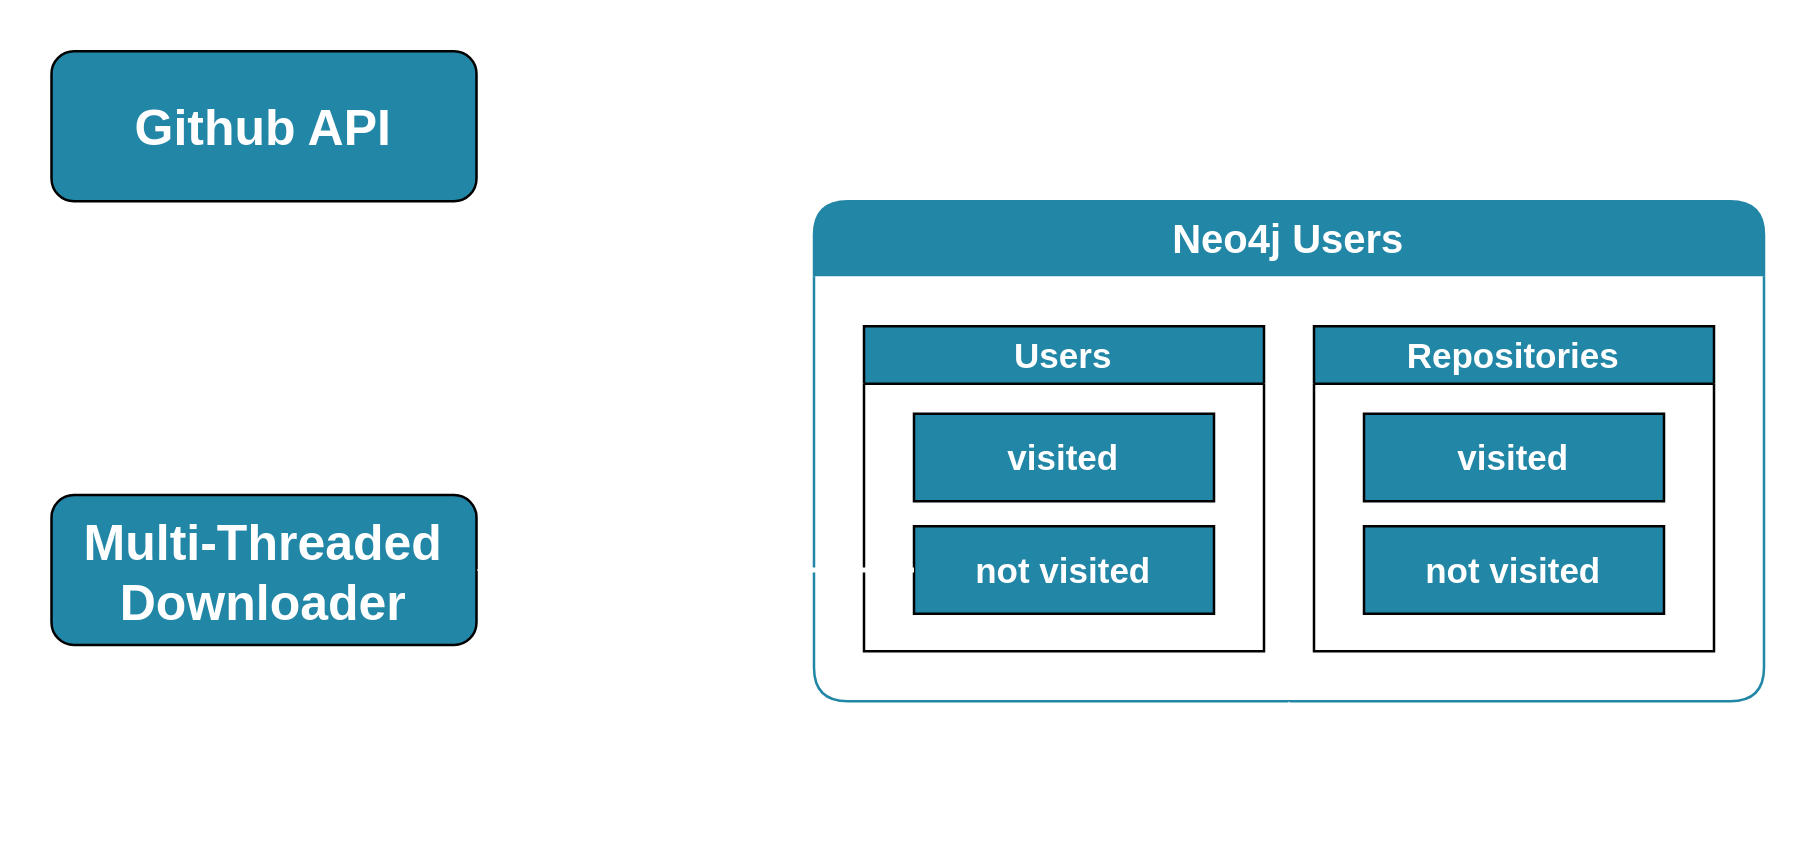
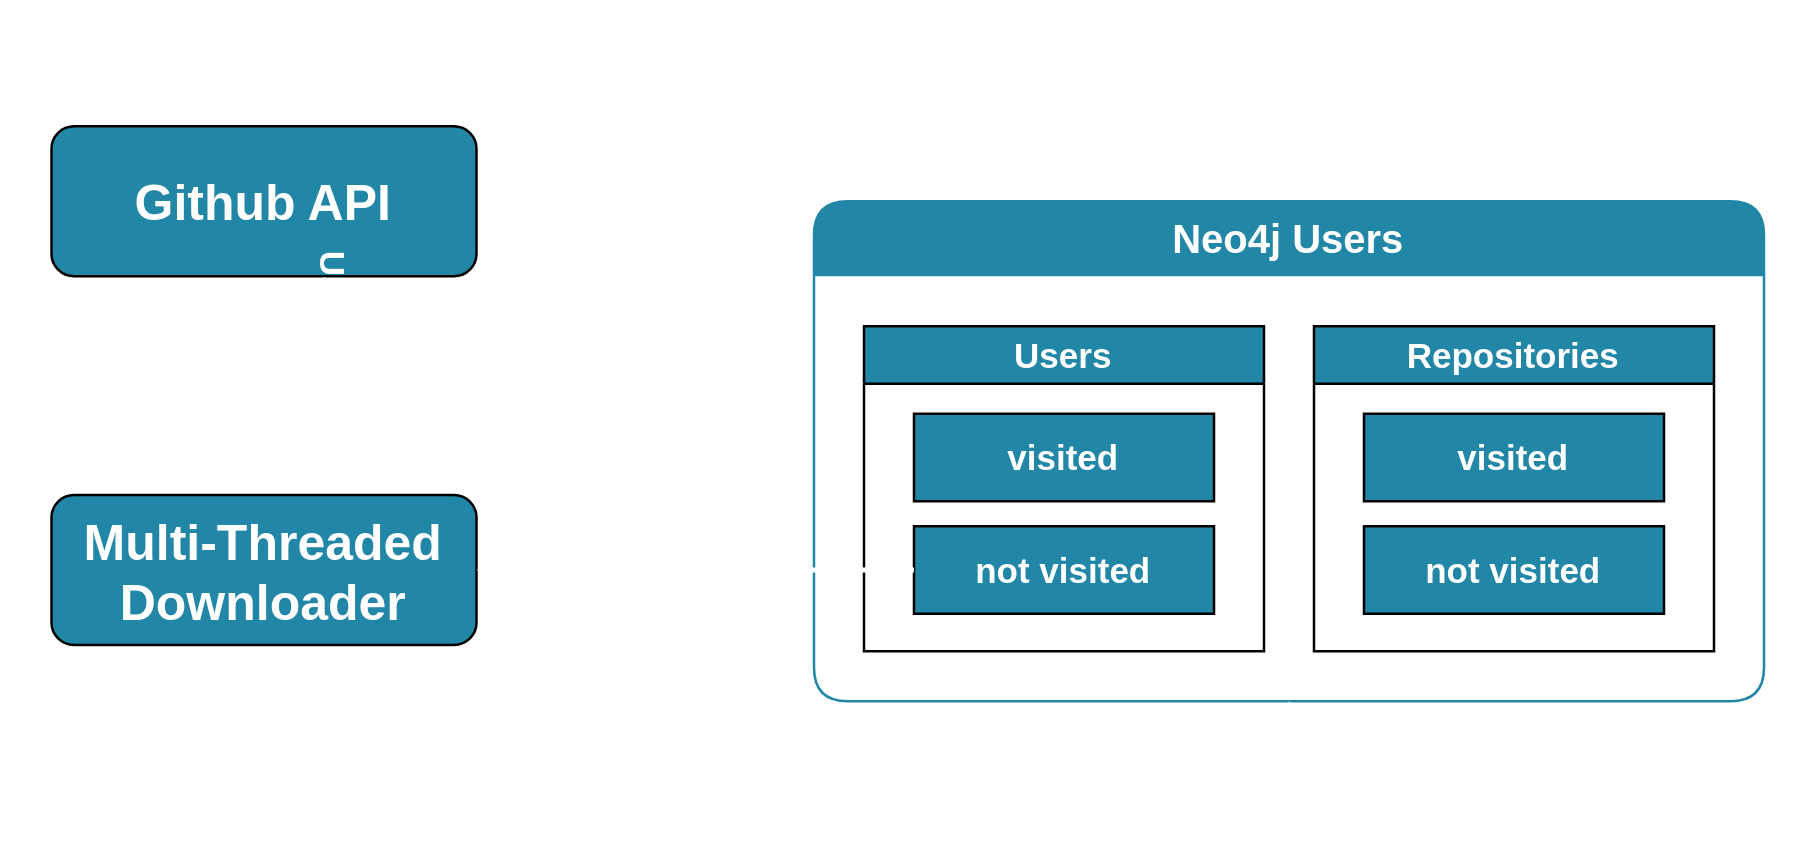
  <mxCell id="0" />
  <mxCell id="1" parent="0" />
- <mxCell id="2" value="&lt;b&gt;&lt;font style=&quot;font-size: 20px;&quot;&gt;Github API&lt;/font&gt;&lt;/b&gt;" style="rounded=1;whiteSpace=wrap;html=1;fillColor=#2286A6;fontColor=#FFFFFF;" parent="1" vertex="1"><mxGeometry x="20" y="20" width="170" height="60" as="geometry" /></mxCell>
+ <mxCell id="2" value="&lt;b&gt;&lt;font style=&quot;font-size: 20px;&quot;&gt;Github API&lt;/font&gt;&lt;/b&gt;" style="rounded=1;whiteSpace=wrap;html=1;fillColor=#2286A6;fontColor=#FFFFFF;" parent="1" vertex="1"><mxGeometry x="20" y="50" width="170" height="60" as="geometry" /></mxCell>
  <mxCell id="3" value="&lt;font style=&quot;font-size: 16px;&quot;&gt;Neo4j Users&lt;/font&gt;" style="swimlane;whiteSpace=wrap;html=1;startSize=30;fillColor=#2286A6;strokeColor=#2286A6;swimlaneFillColor=none;strokeWidth=1;swimlaneLine=0;rounded=1;fillStyle=auto;fontColor=#FFFFFF;" parent="1" vertex="1"><mxGeometry x="325" y="80" width="380" height="200" as="geometry" /></mxCell>
  <mxCell id="4" value="&lt;font style=&quot;font-size: 14px;&quot;&gt;Users&lt;/font&gt;" style="swimlane;whiteSpace=wrap;html=1;fillColor=#2286A6;fontColor=#FFFFFF;" parent="3" vertex="1"><mxGeometry x="20" y="50" width="160" height="130" as="geometry" /></mxCell>
  <mxCell id="5" value="&lt;font style=&quot;font-size: 14px;&quot;&gt;&lt;b&gt;visited&lt;/b&gt;&lt;/font&gt;" style="rounded=0;whiteSpace=wrap;html=1;fillColor=#2286A6;fontColor=#FFFFFF;" parent="4" vertex="1"><mxGeometry x="20" y="35" width="120" height="35" as="geometry" /></mxCell>
  <mxCell id="6" value="&lt;font style=&quot;font-size: 14px;&quot;&gt;&lt;b&gt;not visited&lt;/b&gt;&lt;/font&gt;" style="rounded=0;whiteSpace=wrap;html=1;fillColor=#2286A6;fontColor=#FFFFFF;" parent="4" vertex="1"><mxGeometry x="20" y="80" width="120" height="35" as="geometry" /></mxCell>
  <mxCell id="7" value="&lt;font style=&quot;font-size: 14px;&quot;&gt;Repositories&lt;/font&gt;" style="swimlane;whiteSpace=wrap;html=1;fillColor=#2286A6;fontColor=#FFFFFF;" parent="3" vertex="1"><mxGeometry x="200" y="50" width="160" height="130" as="geometry" /></mxCell>
  <mxCell id="8" value="&lt;font style=&quot;font-size: 14px;&quot;&gt;&lt;b&gt;visited&lt;/b&gt;&lt;/font&gt;" style="rounded=0;whiteSpace=wrap;html=1;fillColor=#2286A6;fontColor=#FFFFFF;" parent="7" vertex="1"><mxGeometry x="20" y="35" width="120" height="35" as="geometry" /></mxCell>
  <mxCell id="9" value="&lt;font style=&quot;font-size: 14px;&quot;&gt;&lt;b&gt;not visited&lt;/b&gt;&lt;/font&gt;" style="rounded=0;whiteSpace=wrap;html=1;fillColor=#2286A6;fontColor=#FFFFFF;" parent="7" vertex="1"><mxGeometry x="20" y="80" width="120" height="35" as="geometry" /></mxCell>
  <mxCell id="10" style="edgeStyle=orthogonalEdgeStyle;rounded=0;orthogonalLoop=1;jettySize=auto;html=1;entryX=0.5;entryY=1;entryDx=0;entryDy=0;strokeWidth=2;strokeColor=#FFFFFF;" parent="1" source="11" target="3" edge="1"><mxGeometry relative="1" as="geometry"><Array as="points"><mxPoint x="105" y="310" /><mxPoint x="515" y="310" /></Array></mxGeometry></mxCell>
  <mxCell id="11" value="&lt;b&gt;&lt;font style=&quot;font-size: 20px;&quot;&gt;Multi-Threaded Downloader&lt;/font&gt;&lt;/b&gt;" style="rounded=1;whiteSpace=wrap;html=1;gradientColor=none;fillColor=#2286A6;fontColor=#FFFFFF;" parent="1" vertex="1"><mxGeometry x="20" y="197.5" width="170" height="60" as="geometry" /></mxCell>
  <mxCell id="12" value="&lt;b&gt;&lt;font style=&quot;font-size: 14px;&quot;&gt;Users to search&lt;/font&gt;&lt;/b&gt;" style="text;html=1;strokeColor=none;fillColor=none;align=center;verticalAlign=middle;whiteSpace=wrap;rounded=0;strokeWidth=1;fontColor=#FFFFFF;" parent="1" vertex="1"><mxGeometry x="210" y="200" width="120" height="30" as="geometry" /></mxCell>
  <mxCell id="13" style="edgeStyle=orthogonalEdgeStyle;rounded=0;orthogonalLoop=1;jettySize=auto;html=1;entryX=1;entryY=0.5;entryDx=0;entryDy=0;strokeWidth=2;strokeColor=#FFFFFF;" parent="1" source="6" target="11" edge="1"><mxGeometry relative="1" as="geometry" /></mxCell>
  <mxCell id="14" value="&lt;b&gt;&lt;font style=&quot;font-size: 14px;&quot;&gt;User-/Repo-&lt;br&gt;Data&lt;/font&gt;&lt;/b&gt;" style="text;html=1;strokeColor=none;fillColor=none;align=center;verticalAlign=middle;whiteSpace=wrap;rounded=0;rotation=90;fontColor=#FFFFFF;" parent="1" vertex="1"><mxGeometry x="65" y="120" width="120" height="40" as="geometry" /></mxCell>
  <mxCell id="15" value="&lt;b&gt;&lt;font style=&quot;font-size: 14px;&quot;&gt;User-/Repo-Data&lt;/font&gt;&lt;/b&gt;" style="text;html=1;strokeColor=none;fillColor=none;align=center;verticalAlign=middle;whiteSpace=wrap;rounded=0;rotation=0;fontColor=#FFFFFF;" parent="1" vertex="1"><mxGeometry x="185" y="280" width="140" height="40" as="geometry" /></mxCell>
